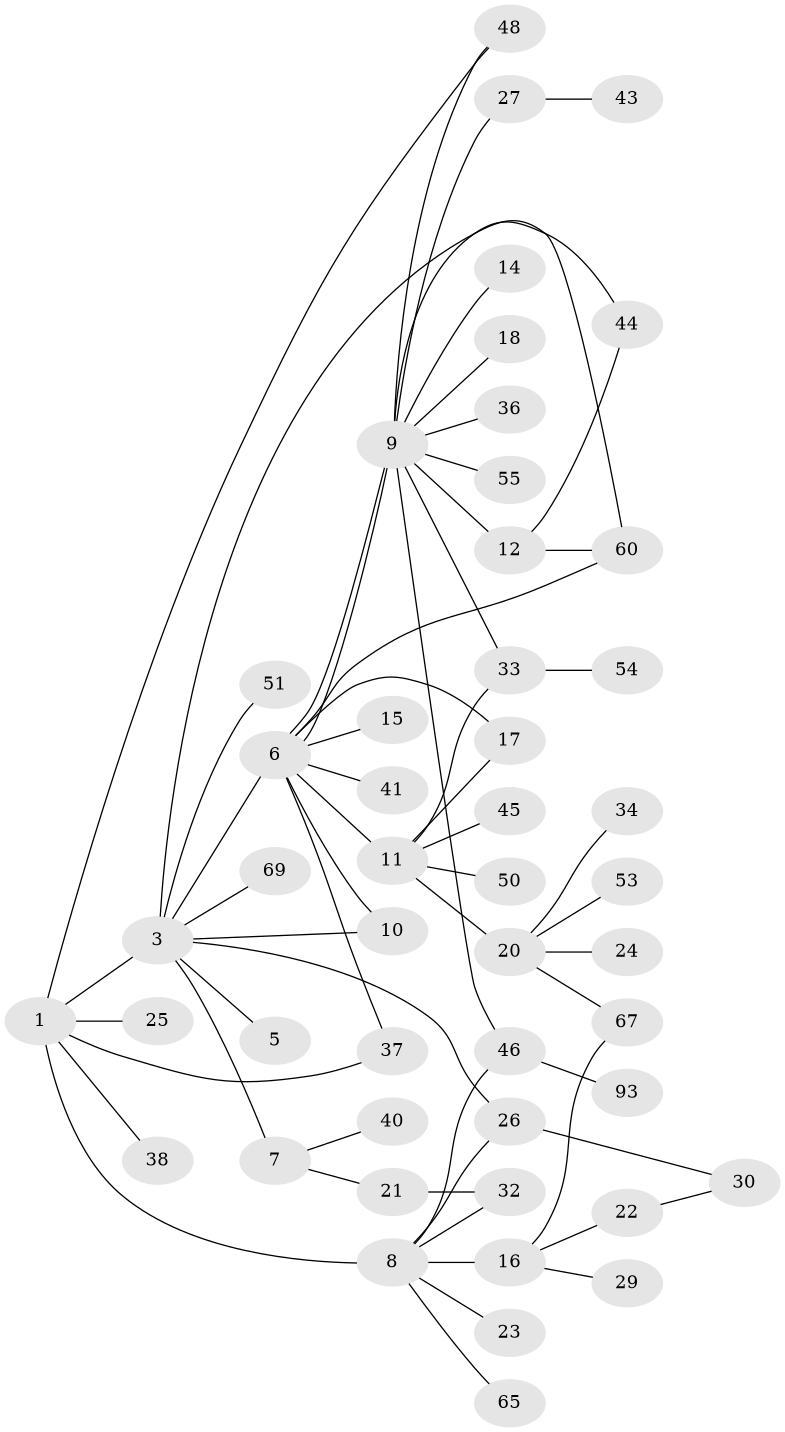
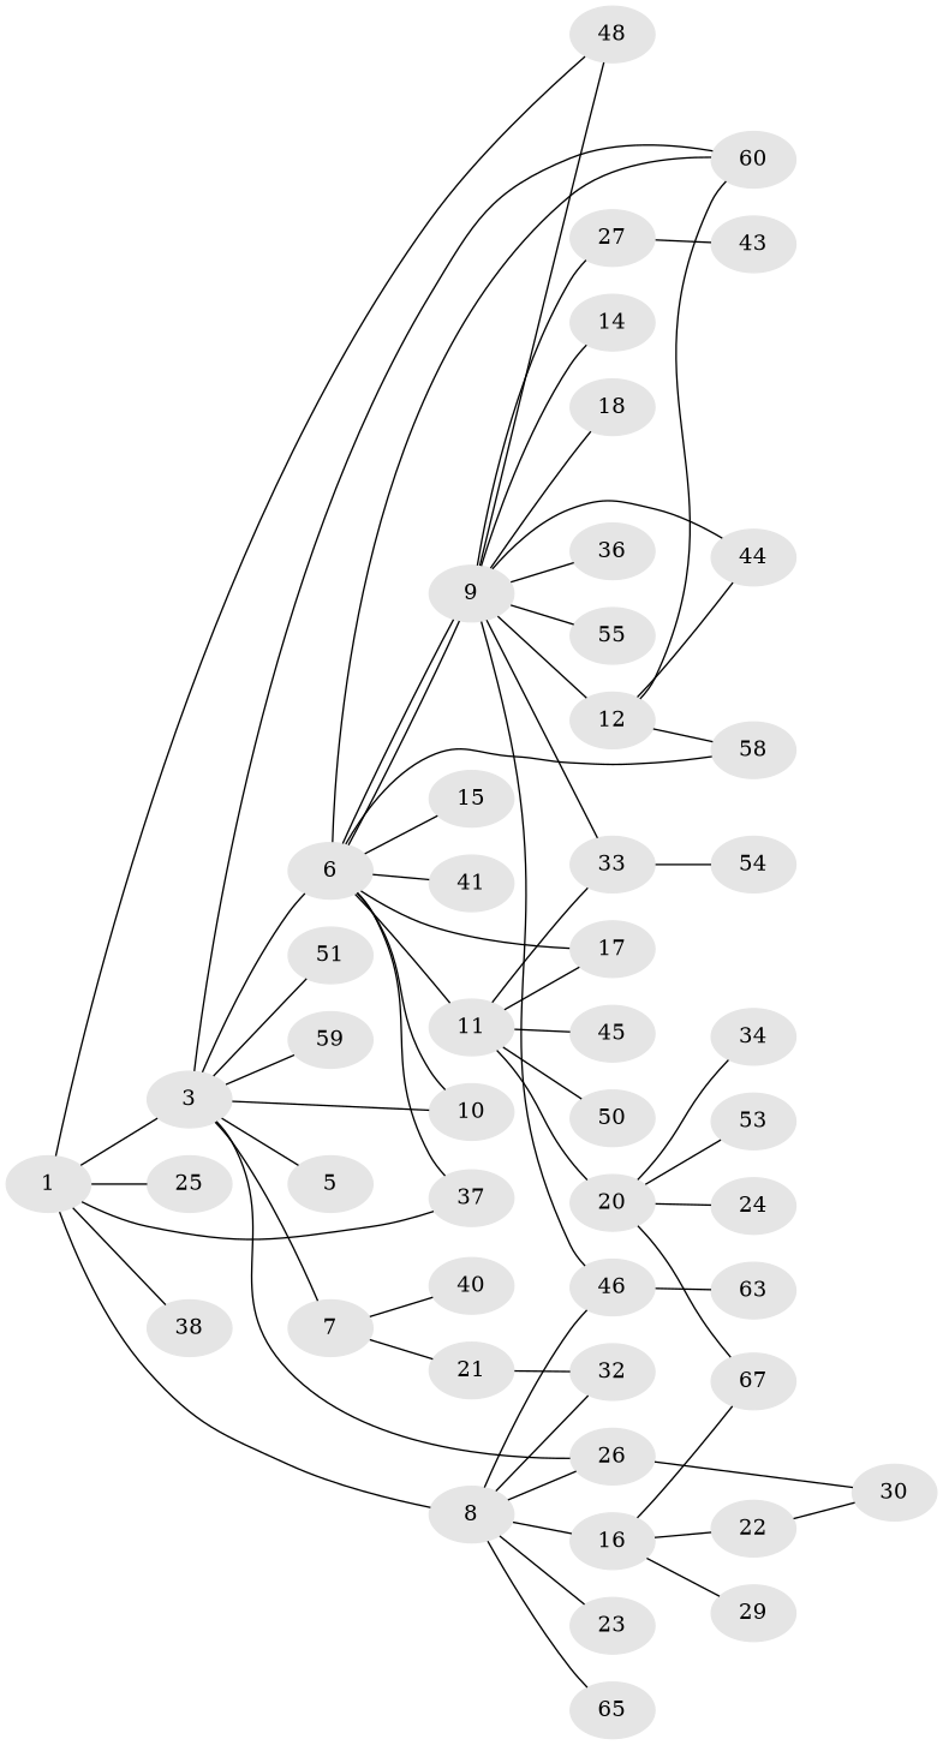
  graph {
    rankdir=LR
    node [color=gray90 style=filled]
    1 [super="+2"]
    3 [super="+4"]
    8 [super="+28"]
    25
    37
    38
    48
    5
    6 [super="+13"]
    7 [super="+61"]
    10
    26 [super="+62"]
    51
-   59 [label=69]
+   59
    60
    16 [super="+19"]
    23
    32
    46
    65
    9 [super="+39"]
    11 [super="+49"]
    15
    17 [super="+35"]
    41 [super="+47"]
+   58
    21
    40
    30
    12 [super="+64"]
    14
    18
    27
    33 [super="+57"]
    36
    55
    44
    20 [super="+31"]
    45
    50
    22 [super="+56"]
    29
    67
-   63 [label=93]
+   63
    43
    54
    24
    34 [super="+52"]
    53
    1 -- 3 [weight=2]
    1 -- 8
    1 -- 25
    1 -- 37
    1 -- 38
    1 -- 48
    3 -- 5
    3 -- 6
    3 -- 7
    3 -- 10
    3 -- 26
    3 -- 51
    3 -- 59
    3 -- 60
    8 -- 26
    8 -- 16
    8 -- 23
    8 -- 32
    8 -- 46
    8 -- 65
    6 -- 37
    6 -- 10
    6 -- 60
    6 -- 9
    6 -- 9
    6 -- 11
    6 -- 15
    6 -- 17 [weight=2]
    6 -- 41
+   6 -- 58
    7 -- 21
    7 -- 40
    26 -- 30
    16 -- 22
    16 -- 29
    16 -- 67
    46 -- 63
    9 -- 48
    9 -- 46
    9 -- 12
    9 -- 14
    9 -- 18
    9 -- 27
    9 -- 33
    9 -- 36
    9 -- 55
    9 -- 44
    11 -- 17
    11 -- 33
    11 -- 20
    11 -- 45
    11 -- 50
    21 -- 32
    12 -- 60
+   12 -- 58
    12 -- 44
    27 -- 43
    33 -- 54
    20 -- 67
    20 -- 24
    20 -- 34
    20 -- 53
    22 -- 30
  }
